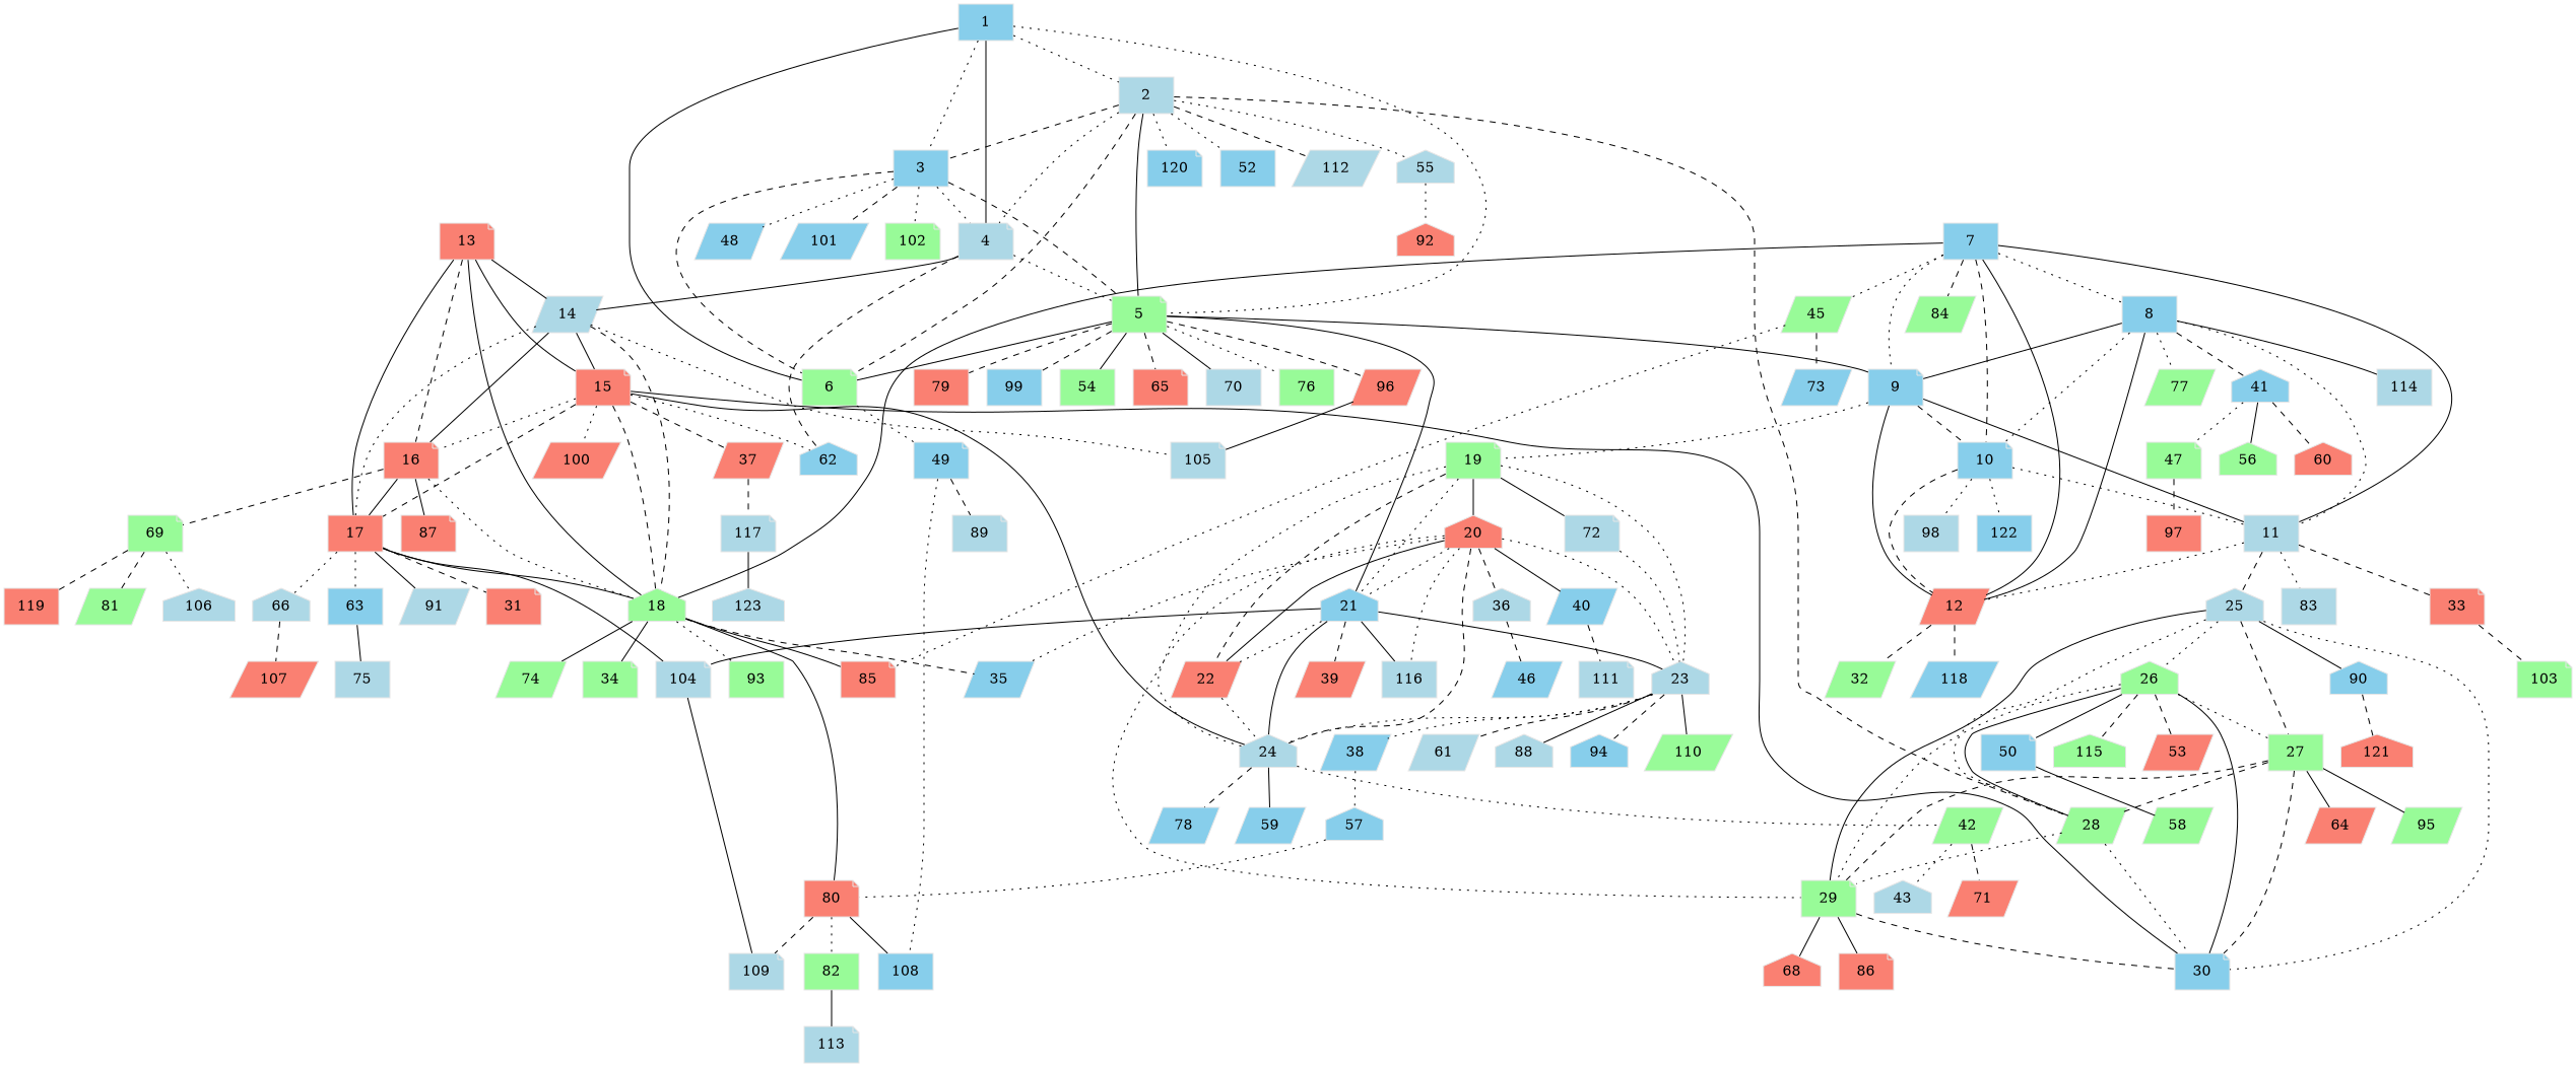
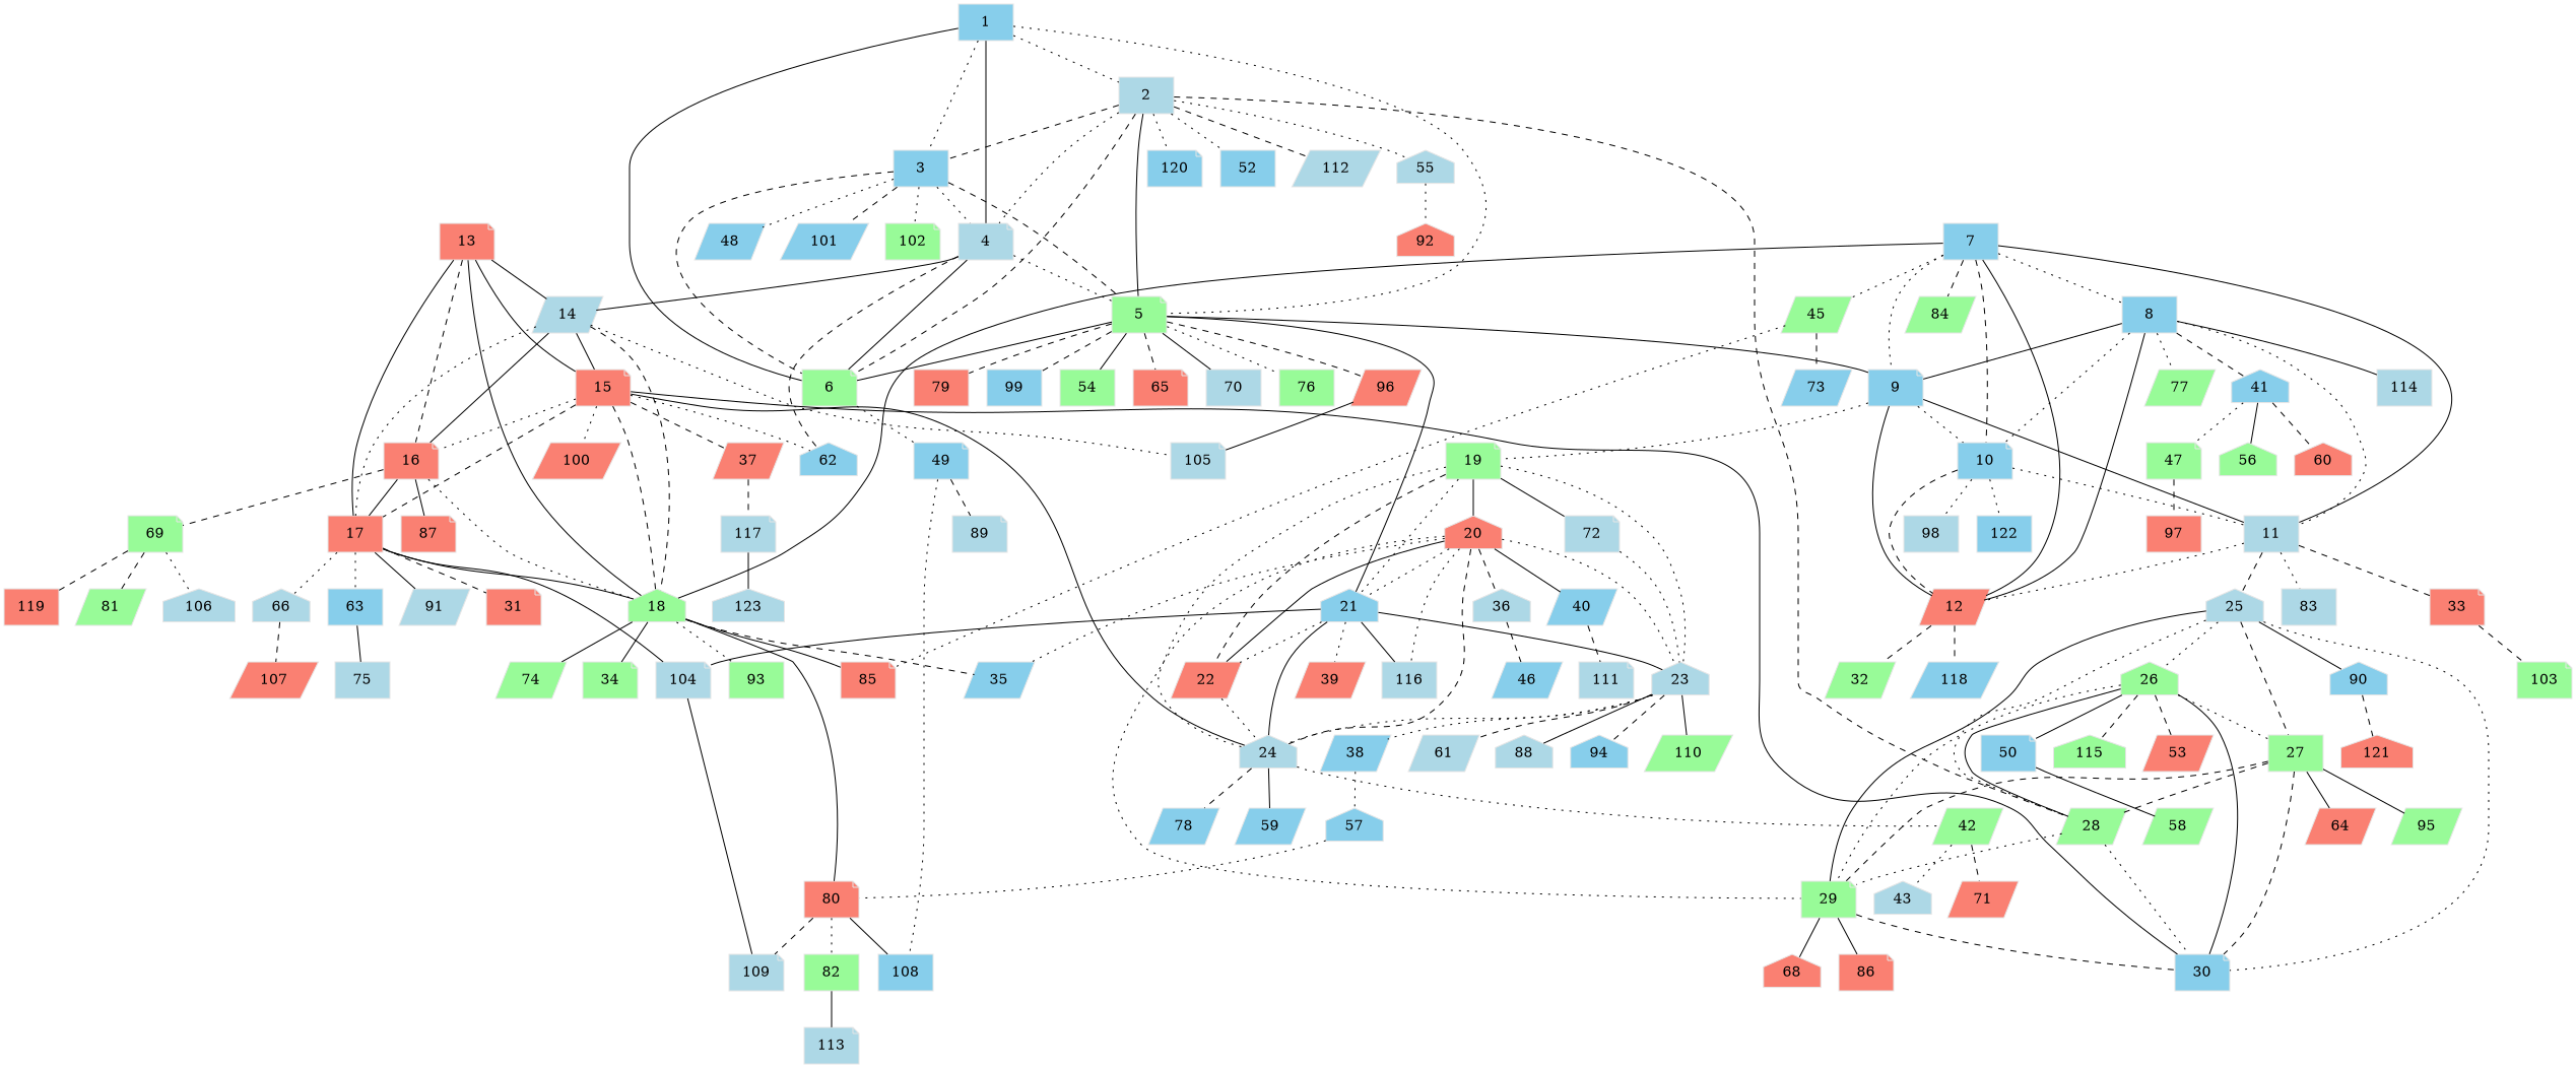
  graph {
    node [color=gray90 fillcolor=skyblue shape=parallelogram style=filled]
    edge [style=dotted]
    1 [shape=box]
    2 [fillcolor=lightblue shape=box]
    3 [shape=box]
    4 [fillcolor=lightblue shape=note]
    5 [fillcolor=palegreen shape=note]
    6 [fillcolor=palegreen shape=note]
    28 [fillcolor=palegreen]
    52 [shape=box]
    55 [fillcolor=lightblue shape=house]
    112 [fillcolor=lightblue]
    120 [shape=note]
    48
    101
    102 [fillcolor=palegreen shape=note]
    14 [fillcolor=lightblue]
    62 [shape=house]
    9 [shape=note]
    21 [shape=house]
    54 [fillcolor=palegreen shape=box]
    65 [fillcolor=salmon shape=note]
    70 [fillcolor=lightblue shape=box]
    76 [fillcolor=palegreen shape=box]
    79 [fillcolor=salmon shape=box]
    96 [fillcolor=salmon]
    99 [shape=box]
    49 [shape=note]
    30 [shape=note]
    29 [fillcolor=palegreen shape=note]
    92 [fillcolor=salmon shape=house]
    18 [fillcolor=palegreen shape=house]
    15 [fillcolor=salmon shape=note]
    16 [fillcolor=salmon shape=note]
    17 [fillcolor=salmon shape=box]
    105 [fillcolor=lightblue shape=note]
    10 [shape=note]
    11 [fillcolor=lightblue shape=box]
    12 [fillcolor=salmon]
    19 [fillcolor=palegreen shape=note]
    24 [fillcolor=lightblue shape=house]
    104 [fillcolor=lightblue shape=note]
    22 [fillcolor=salmon]
    23 [fillcolor=lightblue shape=house]
    39 [fillcolor=salmon]
    116 [fillcolor=lightblue shape=box]
    89 [fillcolor=lightblue shape=note]
    108 [shape=box]
    7 [shape=box]
    8 [shape=box]
    45 [fillcolor=palegreen]
    84 [fillcolor=palegreen]
    41 [shape=house]
    77 [fillcolor=palegreen]
    114 [fillcolor=lightblue shape=box]
    98 [fillcolor=lightblue shape=box]
    122 [shape=box]
    25 [fillcolor=lightblue shape=house]
    33 [fillcolor=salmon shape=note]
    83 [fillcolor=lightblue shape=box]
    32 [fillcolor=palegreen]
    118
    34 [fillcolor=palegreen shape=note]
    35
    74 [fillcolor=palegreen]
    80 [fillcolor=salmon shape=note]
    85 [fillcolor=salmon shape=note]
    93 [fillcolor=palegreen shape=box]
    73
    47 [fillcolor=palegreen shape=note]
    56 [fillcolor=palegreen shape=house]
    60 [fillcolor=salmon shape=house]
    20 [fillcolor=salmon shape=house]
    72 [fillcolor=lightblue shape=note]
    26 [fillcolor=palegreen shape=house]
    27 [fillcolor=palegreen shape=box]
    90 [shape=house]
    103 [fillcolor=palegreen shape=note]
    13 [fillcolor=salmon shape=note]
    37 [fillcolor=salmon]
    100 [fillcolor=salmon]
    69 [fillcolor=palegreen shape=note]
    87 [fillcolor=salmon shape=note]
    31 [fillcolor=salmon shape=note]
    63 [shape=box]
    66 [fillcolor=lightblue shape=house]
    91 [fillcolor=lightblue]
    42 [fillcolor=palegreen]
    59
    78
    117 [fillcolor=lightblue shape=note]
    81 [fillcolor=palegreen]
    106 [fillcolor=lightblue shape=house]
    119 [fillcolor=salmon shape=box]
    75 [fillcolor=lightblue shape=box]
    107 [fillcolor=salmon]
    109 [fillcolor=lightblue shape=note]
    82 [fillcolor=palegreen shape=box]
    36 [fillcolor=lightblue shape=house]
    40
    38
    61 [fillcolor=lightblue]
    88 [fillcolor=lightblue shape=house]
    94 [shape=house]
    110 [fillcolor=palegreen]
    68 [fillcolor=salmon shape=house]
    86 [fillcolor=salmon shape=note]
    46
    111 [fillcolor=lightblue shape=note]
    57 [shape=house]
    43 [fillcolor=lightblue shape=house]
    71 [fillcolor=salmon]
    50 [shape=note]
    53 [fillcolor=salmon]
    115 [fillcolor=palegreen shape=house]
    64 [fillcolor=salmon]
    95 [fillcolor=palegreen]
    121 [fillcolor=salmon shape=house]
    58 [fillcolor=palegreen]
    123 [fillcolor=lightblue shape=house]
    97 [fillcolor=salmon shape=box]
    113 [fillcolor=lightblue shape=note]
    1 -- 2
    1 -- 3
    1 -- 4 [style=solid]
    1 -- 5
    1 -- 6 [style=solid]
    2 -- 3 [style=dashed]
    2 -- 4
    2 -- 5 [style=solid]
    2 -- 6 [style=dashed]
    2 -- 28 [style=dashed]
    2 -- 52
    2 -- 55
    2 -- 112 [style=dashed]
    2 -- 120
    3 -- 4
    3 -- 5 [style=dashed]
    3 -- 6 [style=dashed]
    3 -- 48
    3 -- 101 [style=dashed]
    3 -- 102
    4 -- 5
+   4 -- 6 [style=solid]
    4 -- 14 [style=solid]
    4 -- 62 [style=dashed]
    5 -- 6 [style=solid]
    5 -- 9 [style=solid]
    5 -- 21 [style=solid]
    5 -- 54 [style=solid]
    5 -- 65 [style=dashed]
    5 -- 70 [style=solid]
    5 -- 76
    5 -- 79 [style=dashed]
    5 -- 96 [style=dashed]
    5 -- 99 [style=dashed]
    6 -- 49
    28 -- 30
    28 -- 29
    55 -- 92
    14 -- 18 [style=dashed]
    14 -- 15 [style=solid]
    14 -- 16 [style=solid]
    14 -- 17
    14 -- 105
-   9 -- 10 [style=dashed]
+   9 -- 10
    9 -- 11 [style=solid]
    9 -- 12 [style=solid]
    9 -- 19
    21 -- 24 [style=solid]
    21 -- 104 [style=solid]
    21 -- 22
    21 -- 23 [style=solid]
-   21 -- 39 [style=dashed]
+   21 -- 39
    21 -- 116 [style=solid]
    96 -- 105 [style=solid]
    49 -- 89 [style=dashed]
    49 -- 108
    29 -- 30 [style=dashed]
    29 -- 68 [style=solid]
    29 -- 86 [style=solid]
    18 -- 34 [style=solid]
    18 -- 35 [style=dashed]
    18 -- 74 [style=solid]
    18 -- 80 [style=solid]
    18 -- 85 [style=solid]
    18 -- 93
    15 -- 62
    15 -- 30 [style=solid]
    15 -- 18 [style=dashed]
    15 -- 16
    15 -- 17 [style=dashed]
    15 -- 24 [style=solid]
    15 -- 37 [style=dashed]
    15 -- 100
    16 -- 18
    16 -- 17 [style=solid]
    16 -- 69 [style=dashed]
    16 -- 87 [style=solid]
    17 -- 18 [style=solid]
    17 -- 104 [style=solid]
    17 -- 31 [style=dashed]
    17 -- 63
    17 -- 66
    17 -- 91 [style=solid]
    10 -- 11
    10 -- 12 [style=dashed]
    10 -- 98
    10 -- 122
    11 -- 12
    11 -- 25 [style=dashed]
    11 -- 33 [style=dashed]
    11 -- 83
    12 -- 32 [style=dashed]
    12 -- 118 [style=dashed]
    19 -- 21
    19 -- 24
    19 -- 22 [style=dashed]
    19 -- 23
    19 -- 20 [style=solid]
    19 -- 72 [style=solid]
    24 -- 42
    24 -- 59 [style=solid]
    24 -- 78 [style=dashed]
    104 -- 109 [style=solid]
    22 -- 24
    23 -- 24
    23 -- 38
    23 -- 61 [style=dashed]
    23 -- 88 [style=solid]
    23 -- 94 [style=dashed]
    23 -- 110 [style=solid]
    7 -- 9
    7 -- 18 [style=solid]
    7 -- 10 [style=dashed]
    7 -- 11 [style=solid]
    7 -- 12 [style=solid]
    7 -- 8
    7 -- 45
    7 -- 84 [style=dashed]
    8 -- 9 [style=solid]
    8 -- 10
    8 -- 11
    8 -- 12 [style=solid]
    8 -- 41 [style=dashed]
    8 -- 77
    8 -- 114 [style=solid]
    45 -- 85
    45 -- 73 [style=dashed]
    41 -- 47
    41 -- 56 [style=solid]
    41 -- 60 [style=dashed]
    25 -- 28
    25 -- 30
    25 -- 29 [style=solid]
    25 -- 26
    25 -- 27 [style=dashed]
    25 -- 90 [style=solid]
    33 -- 103 [style=dashed]
    80 -- 108 [style=solid]
    80 -- 109 [style=dashed]
    80 -- 82
    47 -- 97 [style=dashed]
    20 -- 21
    20 -- 29
    20 -- 24 [style=dashed]
    20 -- 22 [style=solid]
    20 -- 23
    20 -- 116
    20 -- 35
    20 -- 36 [style=dashed]
    20 -- 40 [style=solid]
    72 -- 23
    26 -- 28 [style=solid]
    26 -- 30 [style=solid]
    26 -- 29
    26 -- 27
    26 -- 50 [style=solid]
    26 -- 53 [style=dashed]
    26 -- 115 [style=dashed]
    27 -- 28 [style=dashed]
    27 -- 30 [style=dashed]
    27 -- 29 [style=dashed]
    27 -- 64 [style=solid]
    27 -- 95 [style=solid]
    90 -- 121 [style=dashed]
    13 -- 14 [style=solid]
    13 -- 18 [style=solid]
    13 -- 15 [style=solid]
    13 -- 16 [style=dashed]
    13 -- 17 [style=solid]
    37 -- 117 [style=dashed]
    69 -- 81 [style=dashed]
    69 -- 106
    69 -- 119 [style=dashed]
    63 -- 75 [style=solid]
    66 -- 107 [style=dashed]
    42 -- 43
    42 -- 71 [style=dashed]
    117 -- 123 [style=solid]
    82 -- 113 [style=solid]
    36 -- 46 [style=dashed]
    40 -- 111 [style=dashed]
    38 -- 57
    57 -- 80
    50 -- 58 [style=solid]
  }
